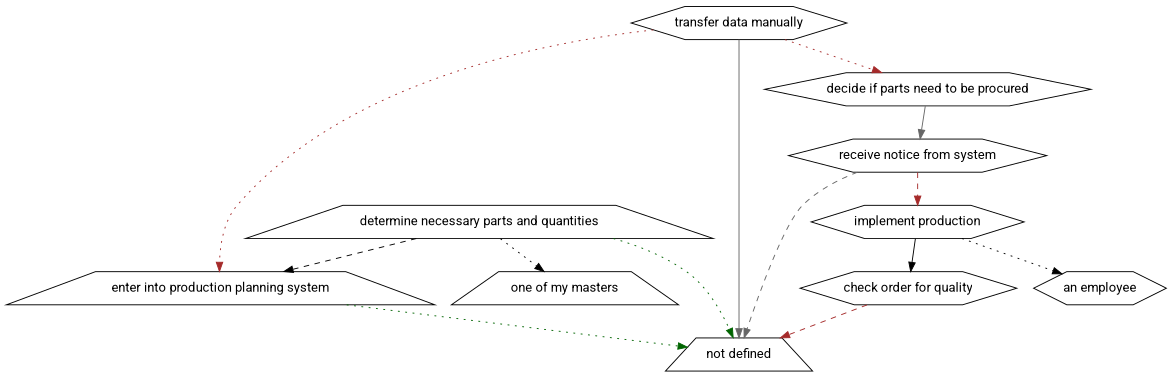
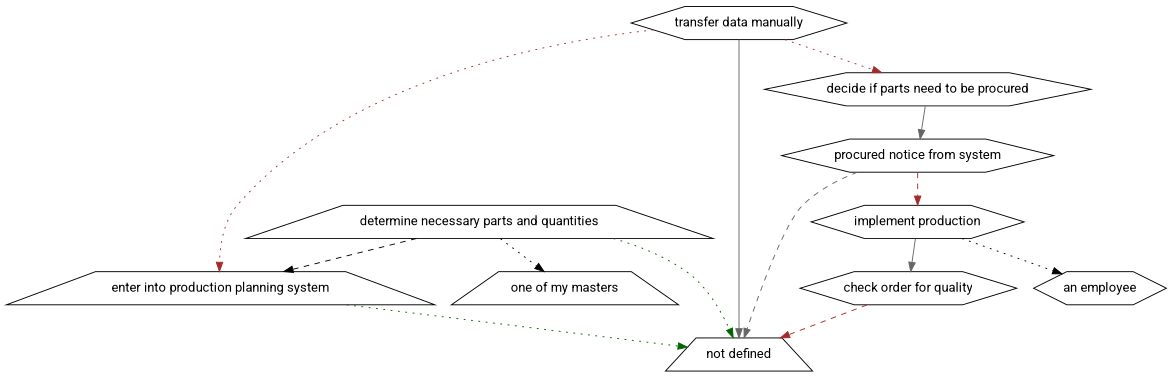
  strict digraph {
    fontname=Roboto
    node [fontname=Roboto shape=hexagon]
    edge [attrs="{'type': 'actor performer', 'label': 'actor performer'}" color=brown fontname=Roboto style=dotted]
    "determine necessary parts and quantities" [attrs="{'type': 'Activity', 'label': 'determine necessary parts and quantities'}" shape=trapezium]
    "enter into production planning system" [attrs="{'type': 'Activity', 'label': 'enter into production planning system'}" shape=trapezium]
    "one of my masters" [attrs="{'type': 'Actor', 'label': 'one of my masters'}" shape=trapezium]
    "not defined" [attrs="{'type': 'Actor', 'label': 'not defined'}" shape=trapezium]
    "transfer data manually" [attrs="{'type': 'Activity', 'label': 'transfer data manually'}"]
    "decide if parts need to be procured" [attrs="{'type': 'Activity', 'label': 'decide if parts need to be procured'}"]
-   "receive notice from system" [attrs="{'type': 'Activity', 'label': 'receive notice from system'}"]
+   "receive notice from system" [attrs="{'type': 'Activity', 'label': 'receive notice from system'}" label="procured notice from system"]
    "implement production" [attrs="{'type': 'Activity', 'label': 'implement production'}"]
    "check order for quality" [attrs="{'type': 'Activity', 'label': 'check order for quality'}"]
    "an employee" [attrs="{'type': 'Actor', 'label': 'an employee'}"]
    "determine necessary parts and quantities" -> "enter into production planning system" [attrs="{'type': 'flow', 'label': 'flow'}" color=black style=dashed]
    "determine necessary parts and quantities" -> "one of my masters" [color=black]
    "determine necessary parts and quantities" -> "not defined" [color=darkgreen]
    "enter into production planning system" -> "not defined" [color=darkgreen]
    "transfer data manually" -> "enter into production planning system" [attrs="{'type': 'flow', 'label': 'flow'}"]
    "transfer data manually" -> "not defined" [color=gray40 style=solid]
    "transfer data manually" -> "decide if parts need to be procured" [attrs="{'type': 'flow', 'label': 'flow'}"]
    "decide if parts need to be procured" -> "receive notice from system" [attrs="{'type': 'flow', 'label': 'flow'}" color=gray40 style=solid]
    "receive notice from system" -> "not defined" [color=gray40 style=dashed]
    "receive notice from system" -> "implement production" [attrs="{'type': 'flow', 'label': 'flow'}" style=dashed]
-   "implement production" -> "check order for quality" [attrs="{'type': 'flow', 'label': 'flow'}" color=black style=solid]
+   "implement production" -> "check order for quality" [attrs="{'type': 'flow', 'label': 'flow'}" color=gray40 style=solid]
    "implement production" -> "an employee" [color=black]
    "check order for quality" -> "not defined" [style=dashed]
  }
